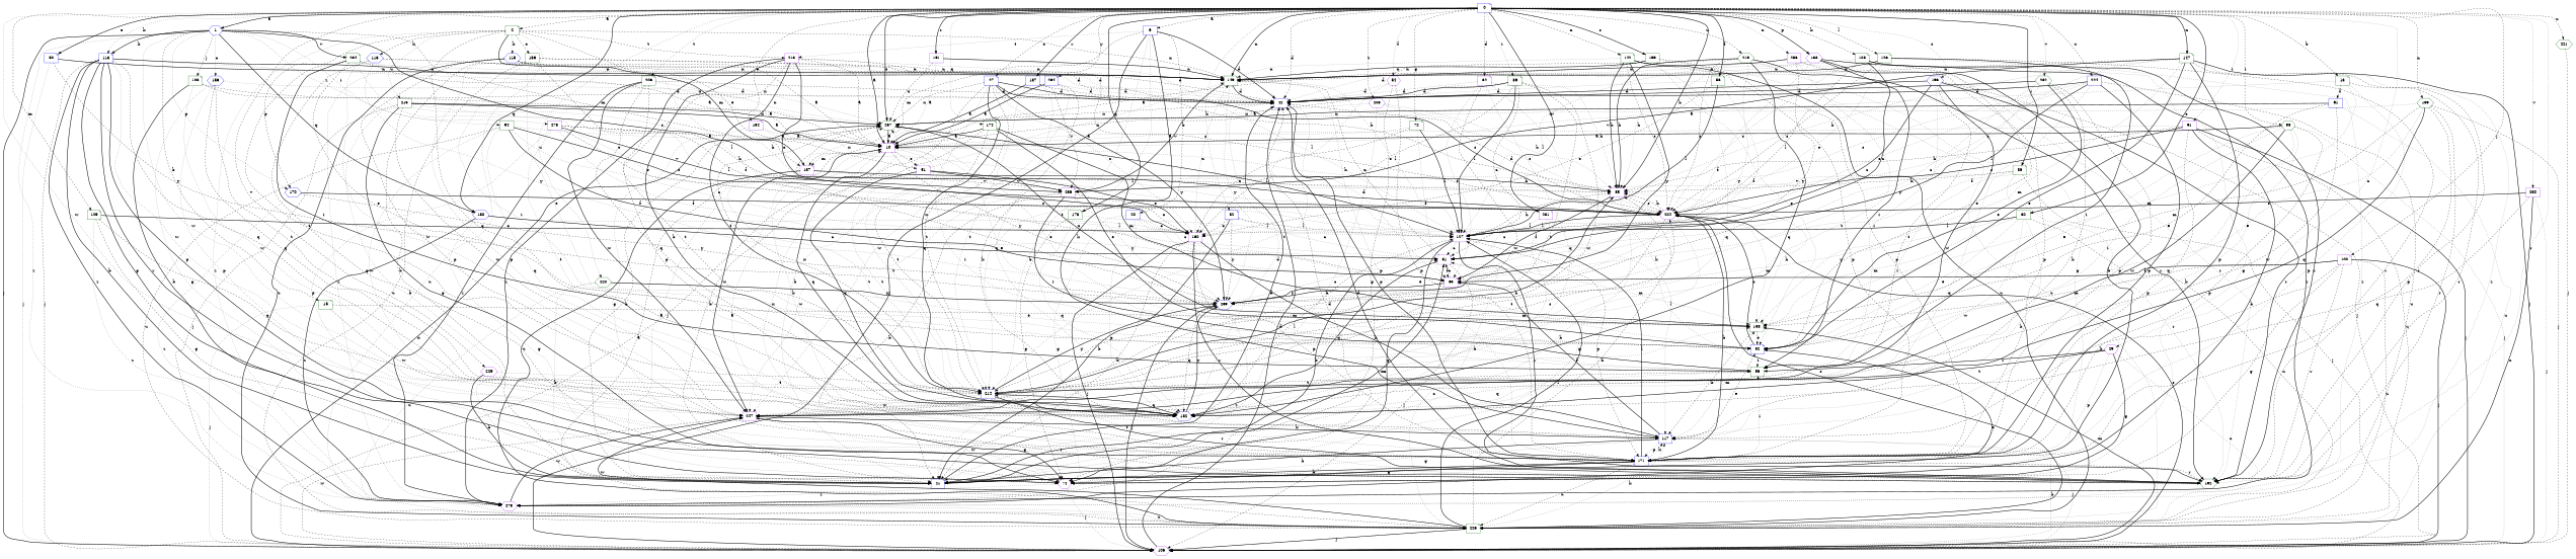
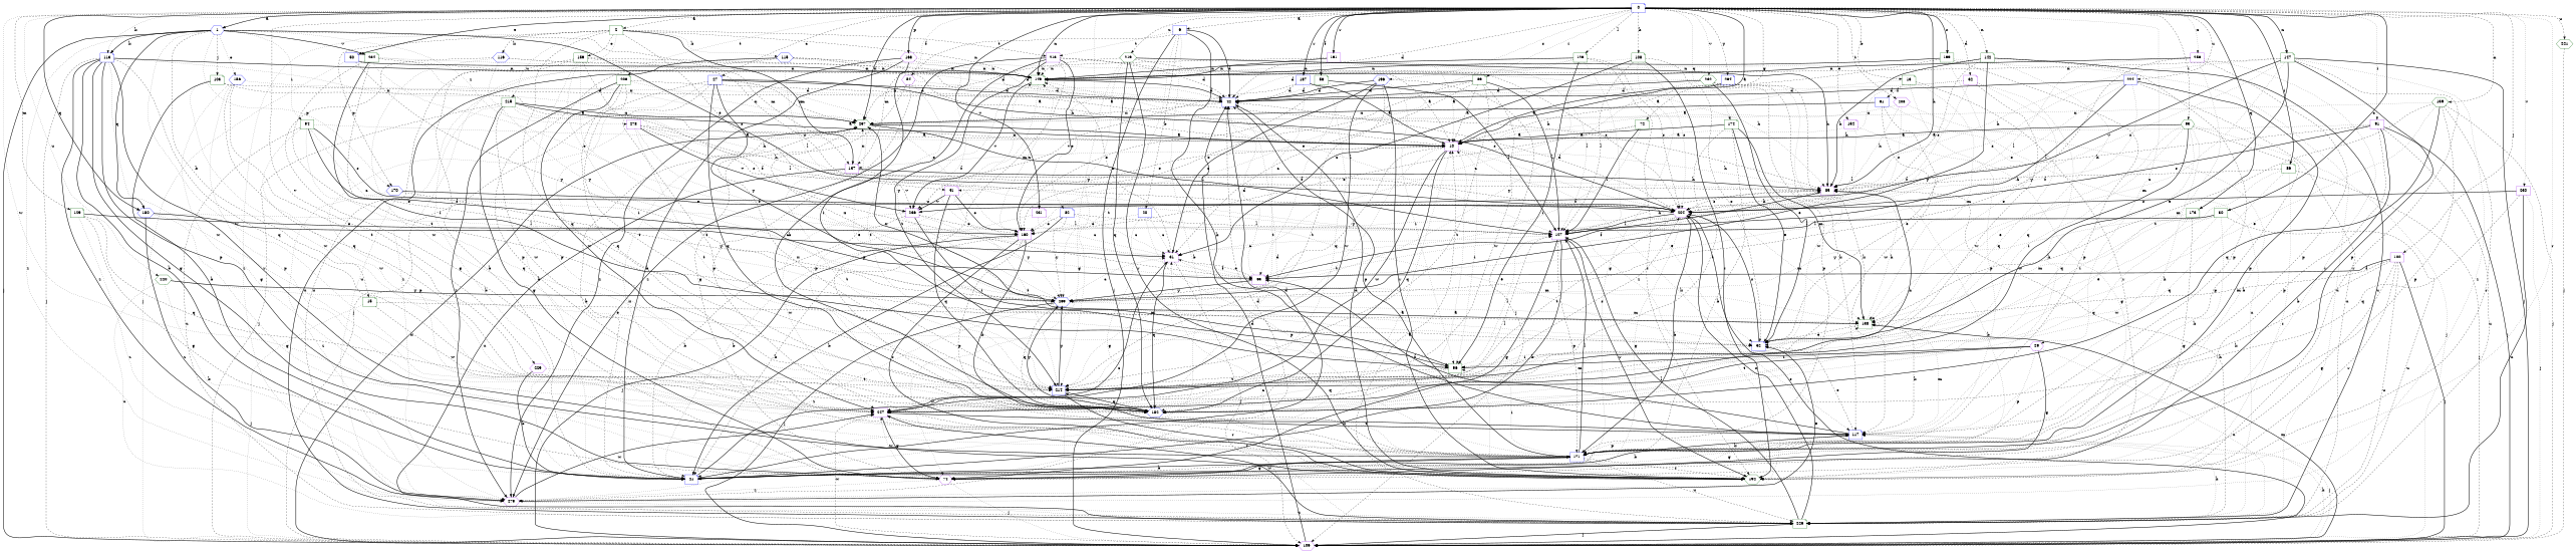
  strict digraph {
    node [color=darkgreen shape=note]
    edge [style=dotted]
    0 [color=blue]
    1 [color=blue shape=hexagon]
    2
    6 [color=blue shape=box]
    10 [color=purple]
    13
    27 [color=blue]
    29 [color=purple shape=hexagon]
    30 [shape=box]
    32 [color=purple]
    42 [color=blue shape=box]
    50 [color=blue]
    54 [color=purple shape=hexagon]
    56
    72
    82 [color=blue]
    85 [color=purple shape=box]
    86
    89
    91 [color=purple shape=box]
    93 [shape=hexagon]
    100 [color=purple]
    108
    113 [color=blue]
    126
    129
    139 [shape=hexagon]
    142
    147
    149
    154 [color=purple]
    168 [color=purple shape=hexagon]
    173
    174
    180 [color=blue shape=hexagon]
    187 [color=blue shape=box]
    191 [color=purple shape=box]
    192 [shape=hexagon]
    196 [color=blue shape=hexagon]
    199 [shape=box]
    206
    208 [color=purple shape=hexagon]
    219 [shape=hexagon]
    220 [shape=hexagon]
    221 [shape=hexagon]
    224 [color=blue shape=box]
    229 [color=purple shape=hexagon]
    230 [color=purple shape=box]
    231 [color=purple]
    232 [shape=hexagon]
    247 [color=purple shape=box]
    256 [color=purple shape=box]
    257 [shape=hexagon]
    264 [color=blue]
    15
    94 [shape=box]
    103
    106 [color=purple shape=hexagon]
    137 [color=purple]
    156 [color=blue shape=hexagon]
    170 [color=blue shape=hexagon]
    204 [color=purple shape=hexagon]
    234
    278 [color=purple shape=box]
    279 [color=purple shape=hexagon]
    51 [color=purple]
    115 [color=blue shape=hexagon]
    116 [color=blue shape=hexagon]
    159 [shape=box]
    182 [color=blue shape=hexagon]
    213 [color=purple shape=box]
    n72 [label=215 shape=box]
    226
    20 [color=blue shape=box]
    21 [color=blue]
    117 [color=blue]
    214 [color=blue shape=box]
    52 [color=blue]
    96 [shape=box]
    269 [color=blue shape=hexagon]
    61 [color=blue shape=box]
    138
    171 [color=blue shape=box]
    160 [color=purple shape=box]
    74 [color=purple shape=hexagon]
    127 [color=purple shape=box]
    63 [color=purple]
    31 [color=purple]
    236 [color=purple]
    0 -> 1 [label=a style=bold]
    0 -> 2 [label=a style=dashed]
    0 -> 6 [label=a style=dashed]
    0 -> 10 [label=a style=bold]
    0 -> 13 [label=b style=dashed]
    0 -> 27 [label=c style=dashed]
    0 -> 29 [label=c]
    0 -> 30 [label=c style=bold]
    0 -> 32 [label=d style=dashed]
    0 -> 42 [label=d style=dashed]
    0 -> 50 [label=e style=bold]
    0 -> 54 [label=f]
    0 -> 56 [label=f style=bold]
    0 -> 72 [label=g style=dashed]
    0 -> 82 [label=h]
    0 -> 85 [label=h style=bold]
    0 -> 86 [label=i style=bold]
    0 -> 89 [label=i]
    0 -> 91 [label=i]
    0 -> 93 [label=i style=dashed]
    0 -> 100 [label=j style=dashed]
    0 -> 108 [label=k style=dashed]
    0 -> 113 [label=k]
    0 -> 126 [label=l style=dashed]
    0 -> 129 [label=m style=dashed]
    0 -> 139 [label=n style=dashed]
    0 -> 142 [label=n style=dashed]
    0 -> 147 [label=n style=bold]
    0 -> 149 [label=n style=bold]
    0 -> 154 [label=o style=dashed]
    0 -> 168 [label=p style=bold]
    0 -> 173 [label=q style=bold]
    0 -> 174 [label=q]
    0 -> 180 [label=q style=bold]
    0 -> 187 [label=r style=bold]
    0 -> 191 [label=r style=bold]
    0 -> 192 [label=r]
    0 -> 196 [label=s]
    0 -> 199 [label=s style=bold]
    0 -> 206 [label=t]
    0 -> 208 [label=t style=dashed]
    0 -> 219 [label=u style=dashed]
    0 -> 220 [label=u]
    0 -> 221 [label=u style=dashed]
    0 -> 224 [label=u style=dashed]
    0 -> 229 [label=v style=dashed]
    0 -> 230 [label=v]
    0 -> 231 [label=v style=bold]
    0 -> 232 [label=v]
    0 -> 247 [label=w]
    0 -> 256 [label=x]
    0 -> 257 [label=x style=bold]
    0 -> 264 [label=y style=dashed]
    1 -> 113 [label=k style=bold]
    1 -> 180 [label=q style=bold]
    1 -> 247 [label=w]
    1 -> 15 [label=b style=dashed]
    1 -> 94 [label=i]
    1 -> 103 [label=j style=dashed]
    1 -> 106 [label=j style=bold]
    1 -> 137 [label=m style=dashed]
    1 -> 156 [label=o]
    1 -> 170 [label=p]
    1 -> 204 [label=s style=bold]
    1 -> 234 [label=v style=bold]
    1 -> 278 [label=z]
    1 -> 279 [label=z]
    2 -> 149 [label=n style=dashed]
    2 -> 137 [label=m style=bold]
    2 -> 170 [label=p style=dashed]
    2 -> 279 [label=z]
    2 -> 51 [label=e style=dashed]
    2 -> 115 [label=k]
    2 -> 116 [label=k style=dashed]
    2 -> 159 [label=o style=dashed]
    2 -> 182 [label=q style=dashed]
    2 -> 213 [label=t style=dashed]
    2 -> n72 [label=u]
    2 -> 226 [label=u]
    6 -> 42 [label=d style=bold]
    6 -> 106 [label=j style=bold]
    6 -> 137 [label=m style=dashed]
    6 -> 213 [label=t]
    6 -> 20 [label=b style=dashed]
    6 -> 21 [label=b]
    6 -> 117 [label=k style=bold]
    6 -> 214 [label=t]
    10 -> 85 [label=h]
    10 -> 247 [label=w style=bold]
    10 -> 137 [label=m]
    10 -> 51 [label=e style=dashed]
    10 -> 182 [label=q style=bold]
    10 -> 117 [label=k]
    10 -> 214 [label=t]
    10 -> 52 [label=e]
-   96 -> 10 [label=i]
+   10 -> 96 [label=i]
    10 -> 269 [label=y style=dashed]
    13 -> 10 [label=a]
    13 -> 192 [label=r style=dashed]
    13 -> 61 [label=f style=dashed]
    13 -> 138 [label=m]
    13 -> 171 [label=p]
    27 -> 42 [label=d style=bold]
    27 -> 257 [label=x style=dashed]
    27 -> 106 [label=j style=dashed]
    27 -> 204 [label=s style=bold]
    27 -> 182 [label=q style=bold]
    27 -> 21 [label=b]
    27 -> 214 [label=t style=dashed]
    27 -> 269 [label=y style=bold]
    27 -> 160 [label=o]
    29 -> 226 [label=u]
    29 -> 214 [label=t style=bold]
    29 -> 96 [label=i style=bold]
    29 -> 171 [label=p]
    29 -> 74 [label=g style=bold]
    30 -> 247 [label=w]
    30 -> 226 [label=u style=dashed]
    30 -> 117 [label=k]
    30 -> 52 [label=e]
    30 -> 269 [label=y]
    30 -> 138 [label=m]
    30 -> 127 [label=l style=bold]
    32 -> 42 [label=d]
    32 -> 85 [label=h]
    32 -> 247 [label=w style=dashed]
    32 -> 182 [label=q]
    32 -> 117 [label=k]
    32 -> 63 [label=f]
    42 -> 257 [label=x style=dashed]
    42 -> 171 [label=p style=bold]
    50 -> 149 [label=n style=bold]
    50 -> 106 [label=j]
    50 -> 269 [label=y style=dashed]
    54 -> 42 [label=d]
    54 -> 214 [label=t]
    54 -> 171 [label=p style=dashed]
    54 -> 74 [label=g style=dashed]
    56 -> 42 [label=d]
    56 -> 160 [label=o style=dashed]
    56 -> 127 [label=l style=bold]
    56 -> 63 [label=f]
    72 -> 10 [label=a]
    72 -> 160 [label=o style=dashed]
    72 -> 127 [label=l style=bold]
    72 -> 63 [label=f]
    82 -> 21 [label=b style=bold]
    82 -> 269 [label=y style=dashed]
    82 -> 160 [label=o style=dashed]
    82 -> 127 [label=l style=dashed]
    82 -> 31 [label=c]
    85 -> 204 [label=s style=dashed]
    85 -> 21 [label=b]
    85 -> 63 [label=f style=bold]
    86 -> 85 [label=h style=dashed]
    86 -> 192 [label=r]
    86 -> 106 [label=j style=dashed]
    86 -> 182 [label=q]
    86 -> 96 [label=i]
-   86 -> 236 [label=v]
    89 -> 10 [label=a style=dashed]
    89 -> 42 [label=d style=bold]
    89 -> 247 [label=w style=dashed]
    89 -> 214 [label=t style=dashed]
    89 -> 160 [label=o style=dashed]
    89 -> 127 [label=l style=bold]
    89 -> 31 [label=c style=dashed]
    91 -> 10 [label=a]
    91 -> 85 [label=h style=dashed]
    91 -> 106 [label=j style=bold]
    91 -> 204 [label=s style=bold]
    91 -> 226 [label=u style=dashed]
    91 -> 21 [label=b style=bold]
    91 -> 171 [label=p style=dashed]
    93 -> 10 [label=a style=bold]
    93 -> 247 [label=w style=bold]
    93 -> 106 [label=j]
    93 -> 182 [label=q]
    93 -> 117 [label=k]
    93 -> 52 [label=e]
    93 -> 96 [label=i]
    93 -> 171 [label=p style=dashed]
    100 -> 192 [label=r style=dashed]
    100 -> 106 [label=j style=bold]
    100 -> 226 [label=u style=dashed]
    100 -> 117 [label=k style=dashed]
    100 -> 138 [label=m style=dashed]
    100 -> 74 [label=g style=dashed]
    100 -> 63 [label=f style=bold]
    108 -> 149 [label=n]
    108 -> 192 [label=r style=bold]
    108 -> 204 [label=s]
    108 -> 52 [label=e style=dashed]
    108 -> 74 [label=g]
    108 -> 127 [label=l style=dashed]
    108 -> 31 [label=c style=bold]
    113 -> 149 [label=n style=bold]
    113 -> 192 [label=r style=bold]
    113 -> 247 [label=w]
    113 -> 257 [label=x]
    113 -> 106 [label=j style=dashed]
    113 -> 279 [label=z style=bold]
    113 -> 182 [label=q style=dashed]
    113 -> 21 [label=b style=bold]
    113 -> 171 [label=p style=bold]
    113 -> 74 [label=g style=bold]
    126 -> 42 [label=d]
    126 -> 149 [label=n style=bold]
    126 -> 192 [label=r style=dashed]
    126 -> 204 [label=s style=dashed]
    126 -> 279 [label=z]
    126 -> 96 [label=i style=bold]
    126 -> 160 [label=o]
    129 -> 279 [label=z]
    129 -> 182 [label=q style=dashed]
    129 -> 160 [label=o style=bold]
    129 -> 74 [label=g style=dashed]
    139 -> 192 [label=r style=dashed]
    139 -> 257 [label=x]
    139 -> 106 [label=j style=dashed]
    139 -> 182 [label=q style=bold]
    139 -> 52 [label=e]
    139 -> 138 [label=m style=dashed]
    139 -> 171 [label=p style=dashed]
    142 -> 85 [label=h style=bold]
    142 -> 149 [label=n]
    142 -> 204 [label=s style=dashed]
    142 -> 182 [label=q]
    142 -> 226 [label=u style=bold]
    142 -> 269 [label=y style=bold]
    142 -> 171 [label=p style=dashed]
    147 -> 85 [label=h]
    147 -> 149 [label=n style=dashed]
    147 -> 192 [label=r style=dashed]
    147 -> 106 [label=j style=bold]
    147 -> 204 [label=s]
    147 -> 279 [label=z]
    147 -> 52 [label=e style=bold]
    147 -> 138 [label=m]
    147 -> 171 [label=p style=bold]
    147 -> 236 [label=v style=bold]
    149 -> 42 [label=d style=bold]
    149 -> 269 [label=y]
    149 -> 171 [label=p]
    149 -> 127 [label=l]
    149 -> 236 [label=v style=bold]
    154 -> 10 [label=a]
    154 -> 74 [label=g]
    154 -> 127 [label=l]
    168 -> 85 [label=h]
    168 -> 149 [label=n]
    168 -> 279 [label=z style=bold]
    168 -> 21 [label=b style=bold]
    168 -> 96 [label=i style=bold]
    168 -> 63 [label=f]
    173 -> 182 [label=q]
    173 -> 74 [label=g style=dashed]
    173 -> 127 [label=l]
    174 -> 10 [label=a style=bold]
    174 -> 21 [label=b style=dashed]
    174 -> 214 [label=t style=dashed]
    174 -> 52 [label=e style=bold]
    174 -> 138 [label=m style=bold]
    180 -> 279 [label=z style=bold]
    180 -> 74 [label=g]
    180 -> 127 [label=l]
    180 -> 31 [label=c style=bold]
    187 -> 10 [label=a style=bold]
    187 -> 42 [label=d style=dashed]
    187 -> 182 [label=q]
    187 -> 214 [label=t]
    187 -> 236 [label=v style=dashed]
    191 -> 10 [label=a]
    191 -> 149 [label=n style=bold]
    191 -> 257 [label=x style=dashed]
    191 -> 127 [label=l]
    192 -> 10 [label=a]
    192 -> 42 [label=d style=bold]
    192 -> 257 [label=x]
    196 -> 42 [label=d style=bold]
    196 -> 192 [label=r style=bold]
    196 -> 247 [label=w style=bold]
    196 -> 106 [label=j style=dashed]
    196 -> 214 [label=t style=dashed]
    196 -> 96 [label=i]
    196 -> 31 [label=c style=bold]
    199 -> 10 [label=a style=dashed]
    199 -> 149 [label=n style=bold]
    199 -> 226 [label=u]
    199 -> 52 [label=e]
    199 -> 171 [label=p style=dashed]
    206 -> 42 [label=d style=dashed]
    206 -> 247 [label=w style=bold]
    206 -> 257 [label=x]
    206 -> 279 [label=z style=bold]
    206 -> 182 [label=q style=dashed]
    206 -> 214 [label=t style=dashed]
    208 -> 85 [label=h]
    208 -> 257 [label=x]
    208 -> 204 [label=s]
    208 -> 21 [label=b]
    219 -> 85 [label=h style=bold]
    219 -> 149 [label=n style=dashed]
    219 -> 192 [label=r style=bold]
    219 -> 204 [label=s style=dashed]
    219 -> 182 [label=q style=bold]
    219 -> 269 [label=y]
    219 -> 74 [label=g]
    220 -> 226 [label=u]
    220 -> 21 [label=b]
    220 -> 52 [label=e]
    220 -> 269 [label=y style=bold]
    221 -> 106 [label=j style=dashed]
    224 -> 42 [label=d style=bold]
    224 -> 204 [label=s]
    224 -> 226 [label=u style=dashed]
    224 -> 171 [label=p style=bold]
    224 -> 160 [label=o]
    224 -> 127 [label=l style=bold]
    224 -> 63 [label=f]
    229 -> 21 [label=b style=bold]
    229 -> 214 [label=t]
    230 -> 106 [label=j]
    230 -> 204 [label=s style=bold]
    230 -> 182 [label=q style=dashed]
    230 -> 226 [label=u style=bold]
    231 -> 21 [label=b]
    231 -> 127 [label=l]
    231 -> 31 [label=c]
    232 -> 42 [label=d style=bold]
    232 -> 117 [label=k style=dashed]
    232 -> 52 [label=e style=bold]
    232 -> 269 [label=y]
    232 -> 171 [label=p style=dashed]
    232 -> 31 [label=c]
    247 -> 192 [label=r style=dashed]
    247 -> 117 [label=k style=bold]
    247 -> 138 [label=m]
    247 -> 74 [label=g style=bold]
    256 -> 149 [label=n style=bold]
    256 -> 192 [label=r]
    256 -> 214 [label=t]
    256 -> 269 [label=y style=dashed]
    256 -> 171 [label=p style=dashed]
    256 -> 127 [label=l]
    257 -> 10 [label=a style=bold]
    257 -> 21 [label=b style=dashed]
    257 -> 52 [label=e]
    257 -> 127 [label=l style=bold]
    264 -> 10 [label=a style=bold]
    264 -> 42 [label=d]
    264 -> 247 [label=w]
    264 -> 117 [label=k style=dashed]
    15 -> 247 [label=w style=dashed]
    15 -> 106 [label=j]
    15 -> 138 [label=m style=dashed]
    94 -> 10 [label=a]
    94 -> 247 [label=w]
    94 -> 204 [label=s style=bold]
    94 -> 182 [label=q]
    94 -> 226 [label=u style=dashed]
    94 -> 63 [label=f style=bold]
    94 -> 31 [label=c]
    103 -> 10 [label=a style=dashed]
    103 -> 42 [label=d style=dashed]
    103 -> 247 [label=w]
    103 -> 21 [label=b style=bold]
    106 -> 42 [label=d style=bold]
    106 -> 247 [label=w style=dashed]
    106 -> 257 [label=x style=bold]
    106 -> 204 [label=s style=bold]
    106 -> 117 [label=k]
    106 -> 138 [label=m style=bold]
    137 -> 85 [label=h style=bold]
    137 -> 257 [label=x]
    137 -> 226 [label=u style=bold]
    137 -> 214 [label=t]
    137 -> 236 [label=v style=dashed]
    156 -> 42 [label=d]
    156 -> 182 [label=q style=dashed]
    156 -> 214 [label=t style=dashed]
    156 -> 171 [label=p]
    156 -> 74 [label=g]
    170 -> 204 [label=s style=bold]
    170 -> 279 [label=z]
    170 -> 269 [label=y style=dashed]
    204 -> 42 [label=d style=dashed]
    204 -> 85 [label=h style=dashed]
    204 -> 214 [label=t style=dashed]
    204 -> 138 [label=m]
    204 -> 171 [label=b style=bold]
    204 -> 74 [label=g]
    204 -> 127 [label=l style=bold]
    234 -> 10 [label=a style=dashed]
    234 -> 149 [label=n]
    234 -> 257 [label=x]
    234 -> 214 [label=t style=dashed]
    234 -> 52 [label=e style=dashed]
    234 -> 96 [label=i style=bold]
    234 -> 160 [label=o]
    278 -> 10 [label=a style=dashed]
    278 -> 85 [label=h style=dashed]
    278 -> 204 [label=s style=dashed]
    278 -> 214 [label=t]
    278 -> 171 [label=p]
    278 -> 63 [label=f]
    278 -> 236 [label=v style=bold]
    279 -> 42 [label=d style=dashed]
    279 -> 247 [label=w style=bold]
    279 -> 226 [label=u]
    279 -> 52 [label=e style=bold]
    51 -> 149 [label=n]
    51 -> 182 [label=q style=bold]
    51 -> 214 [label=t]
    51 -> 160 [label=o style=bold]
    51 -> 236 [label=v style=bold]
    115 -> 10 [label=a style=dashed]
    115 -> 42 [label=d]
    115 -> 85 [label=h style=dashed]
    115 -> 149 [label=n]
    115 -> 279 [label=z]
    115 -> 226 [label=u style=bold]
    115 -> 171 [label=p style=dashed]
    115 -> 127 [label=l]
    116 -> 42 [label=d]
    116 -> 149 [label=n style=dashed]
    116 -> 247 [label=w]
    116 -> 269 [label=y]
    116 -> 74 [label=g style=dashed]
    159 -> 149 [label=n style=dashed]
    159 -> 204 [label=s style=dashed]
    159 -> 226 [label=u style=dashed]
    159 -> 21 [label=b style=dashed]
    159 -> 52 [label=e]
    159 -> 96 [label=i]
    159 -> 171 [label=p]
    159 -> 63 [label=f style=dashed]
    182 -> 42 [label=d]
    182 -> 269 [label=y style=bold]
    182 -> 127 [label=l style=dashed]
    213 -> 10 [label=a style=dashed]
    213 -> 42 [label=d style=dashed]
    213 -> 149 [label=n]
    213 -> 279 [label=z style=bold]
    213 -> 182 [label=b style=bold]
    213 -> 214 [label=t style=bold]
    213 -> 171 [label=p style=dashed]
    213 -> 160 [label=o style=bold]
    n72 -> 10 [label=a style=bold]
    n72 -> 85 [label=h]
    n72 -> 247 [label=w style=dashed]
    n72 -> 257 [label=x style=bold]
    n72 -> 106 [label=j style=dashed]
    n72 -> 21 [label=b]
    n72 -> 74 [label=g style=bold]
    n72 -> 127 [label=l]
    226 -> 10 [label=a style=dashed]
    226 -> 85 [label=h style=dashed]
    226 -> 247 [label=w style=bold]
    226 -> 106 [label=j style=bold]
    226 -> 204 [label=s style=bold]
    226 -> 117 [label=k]
    226 -> 127 [label=l style=bold]
    226 -> 31 [label=c]
    20 -> 52 [label=e]
    20 -> 171 [label=p]
    20 -> 160 [label=o]
    20 -> 74 [label=g]
    20 -> 31 [label=c]
    21 -> 10 [label=a]
    21 -> 42 [label=d style=bold]
    21 -> 31 [label=c style=bold]
    117 -> 106 [label=j]
    117 -> 21 [label=b style=bold]
    117 -> 52 [label=e style=dashed]
    117 -> 138 [label=m]
    117 -> 171 [label=p]
    117 -> 74 [label=g]
    117 -> 63 [label=f style=bold]
    214 -> 85 [label=h style=bold]
    214 -> 192 [label=r style=bold]
    214 -> 247 [label=w]
    214 -> 257 [label=x style=dashed]
    214 -> 204 [label=s style=dashed]
    214 -> 182 [label=q style=bold]
    214 -> 269 [label=y style=bold]
    52 -> 204 [label=s style=bold]
    52 -> 96 [label=i]
    96 -> 182 [label=q]
    96 -> 214 [label=t style=dashed]
    96 -> 127 [label=l]
    269 -> 257 [label=x style=dashed]
    269 -> 106 [label=j style=bold]
    269 -> 279 [label=z]
    269 -> 182 [label=q style=dashed]
    269 -> 138 [label=m]
    269 -> 31 [label=c]
    61 -> 247 [label=w style=dashed]
    61 -> 257 [label=x style=bold]
    61 -> 226 [label=u]
    61 -> 52 [label=e style=dashed]
    138 -> 85 [label=h]
    138 -> 257 [label=x style=bold]
    138 -> 117 [label=k style=dashed]
    138 -> 52 [label=e style=dashed]
    171 -> 192 [label=r style=dashed]
    171 -> 226 [label=u style=dashed]
    171 -> 21 [label=b style=bold]
    171 -> 117 [label=k]
    171 -> 214 [label=t]
    171 -> 96 [label=i]
    171 -> 74 [label=g style=bold]
    171 -> 127 [label=l style=bold]
    160 -> 149 [label=n]
    160 -> 192 [label=r style=bold]
    160 -> 106 [label=j style=bold]
    160 -> 21 [label=b style=dashed]
    160 -> 117 [label=k style=bold]
    160 -> 171 [label=p style=dashed]
    74 -> 247 [label=w]
    74 -> 106 [label=j]
    74 -> 279 [label=z]
    127 -> 85 [label=h style=dashed]
    127 -> 192 [label=r style=bold]
    127 -> 21 [label=b style=bold]
    127 -> 171 [label=p style=dashed]
    127 -> 74 [label=g style=bold]
    127 -> 31 [label=c]
    63 -> 42 [label=d]
    63 -> 269 [label=y style=bold]
    63 -> 31 [label=c style=dashed]
    31 -> 149 [label=n style=dashed]
    31 -> 106 [label=j style=dashed]
    31 -> 182 [label=q style=bold]
    31 -> 138 [label=m]
    31 -> 63 [label=f]
    236 -> 247 [label=w]
    236 -> 21 [label=b style=dashed]
    236 -> 96 [label=i style=bold]
    236 -> 269 [label=y]
    236 -> 160 [label=o style=dashed]
  }
